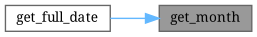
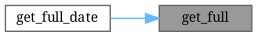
  digraph {
    rankdir=RL
    fontname="Noto Serif"
    node [fontname="Noto Serif" fontsize=10 shape=box style=filled]
-   n1 [color=gray40 fillcolor=grey60 fontcolor=black height=0.2 label=get_month width=0.4]
+   n1 [color=gray40 fillcolor=grey60 fontcolor=black height=0.2 label=get_full width=0.4]
    n2 [color=grey40 fillcolor=white height=0.2 label=get_full_date width=0.4]
    n1 -> n2 [color=steelblue1 dir=back fontname="Noto Serif" fontsize=10 labelfontname=Helvetica labelfontsize=10 style=solid]
  }
